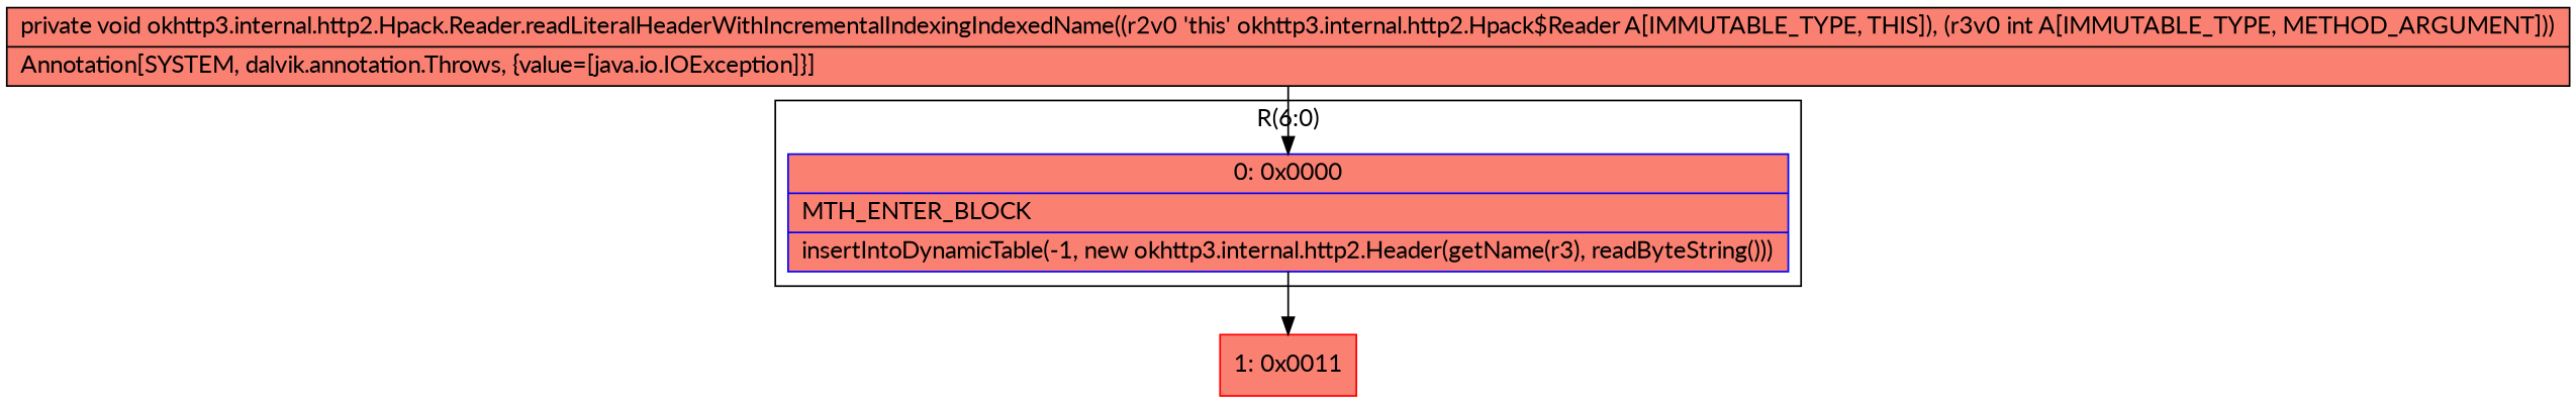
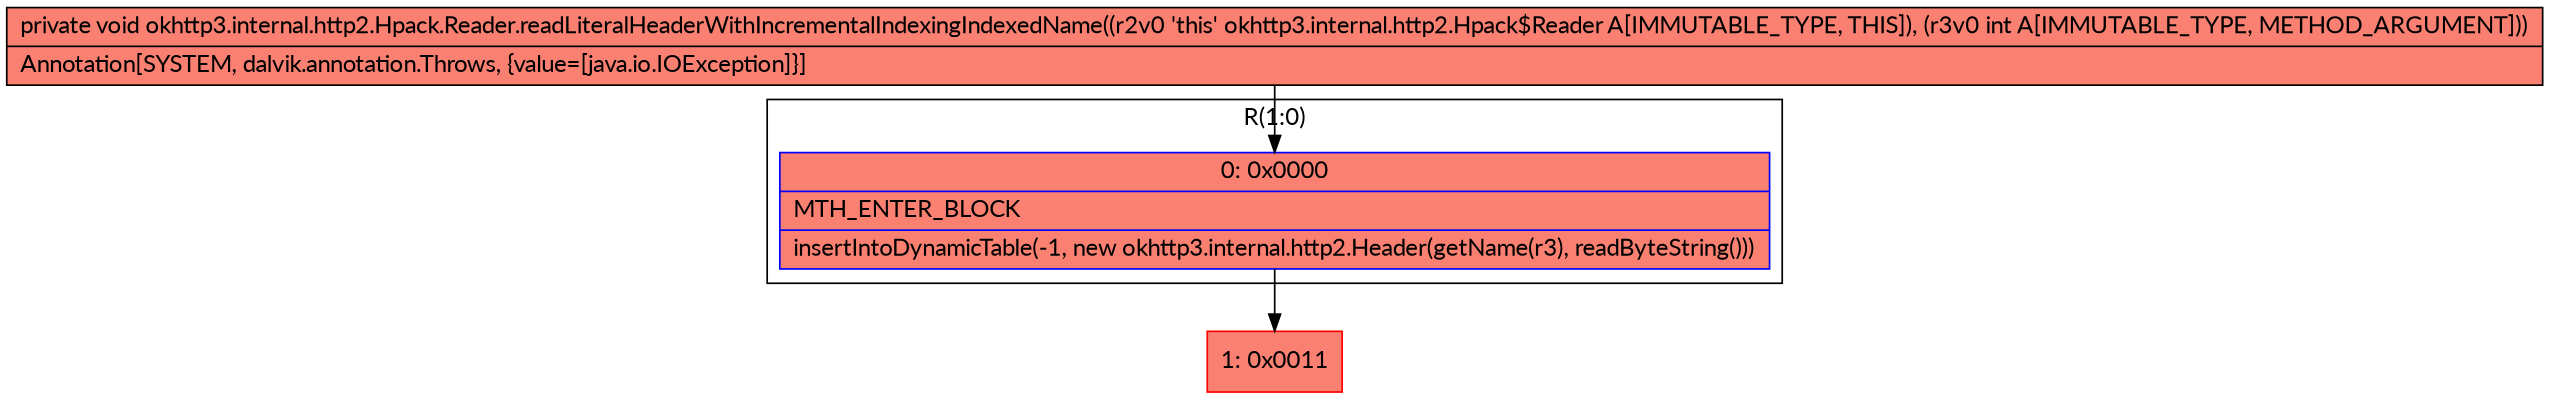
  digraph {
    fontname=Lato
    node [shape=record style=filled fillcolor=salmon fontname=Lato]
    edge [style=solid fontname=Lato]
    n1 [color=blue label="{0\:\ 0x0000|MTH_ENTER_BLOCK\l|insertIntoDynamicTable(\-1, new okhttp3.internal.http2.Header(getName(r3), readByteString()))\l}"]
    n2 [color=red label="{1\:\ 0x0011}"]
    n3 [label="{private void okhttp3.internal.http2.Hpack.Reader.readLiteralHeaderWithIncrementalIndexingIndexedName((r2v0 'this' okhttp3.internal.http2.Hpack$Reader A[IMMUTABLE_TYPE, THIS]), (r3v0 int A[IMMUTABLE_TYPE, METHOD_ARGUMENT]))  | Annotation[SYSTEM, dalvik.annotation.Throws, \{value=[java.io.IOException]\}]\l}"]
    subgraph cluster_1 {
-     label="R(6:0)"
+     label="R(1:0)"
      n1
    }
    n1 -> n2
    n3 -> n1
  }
